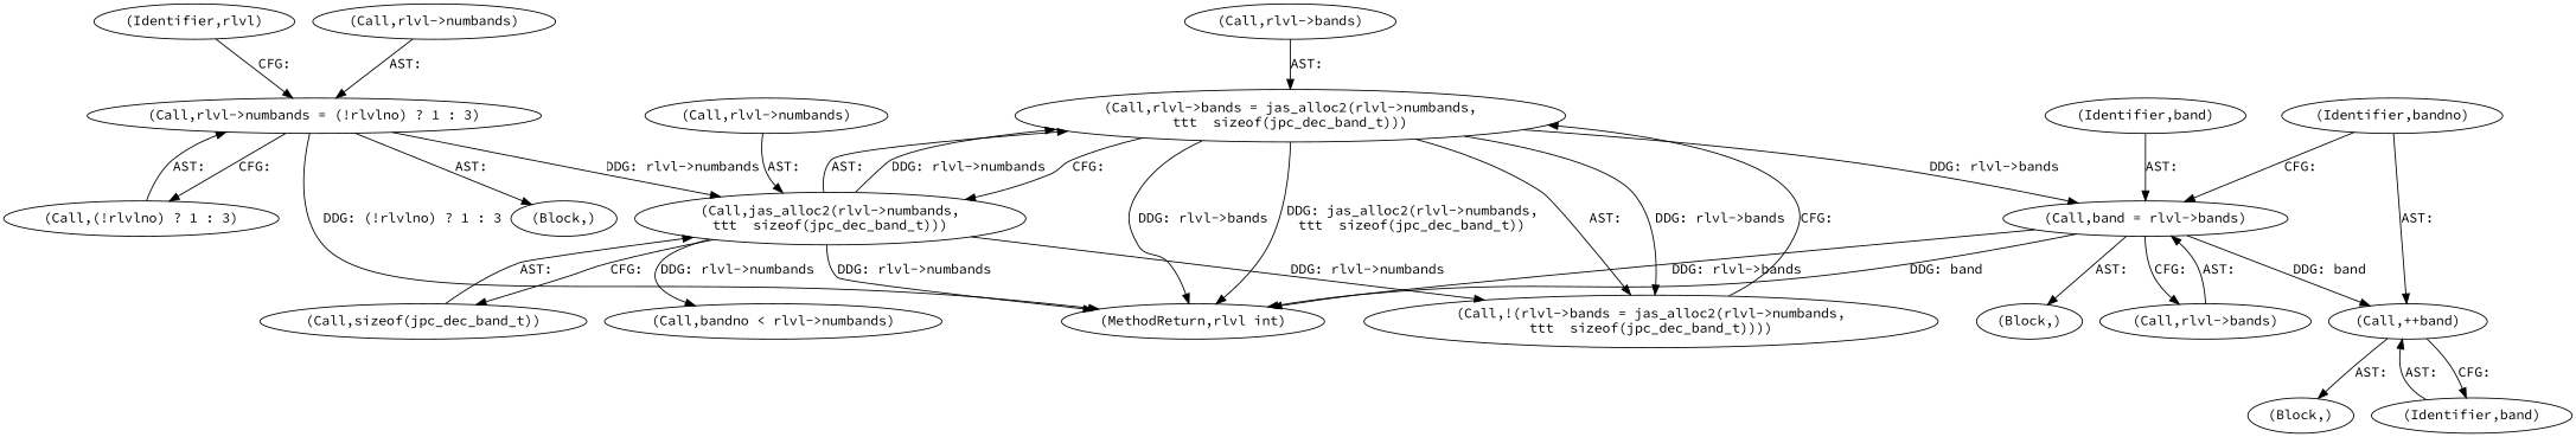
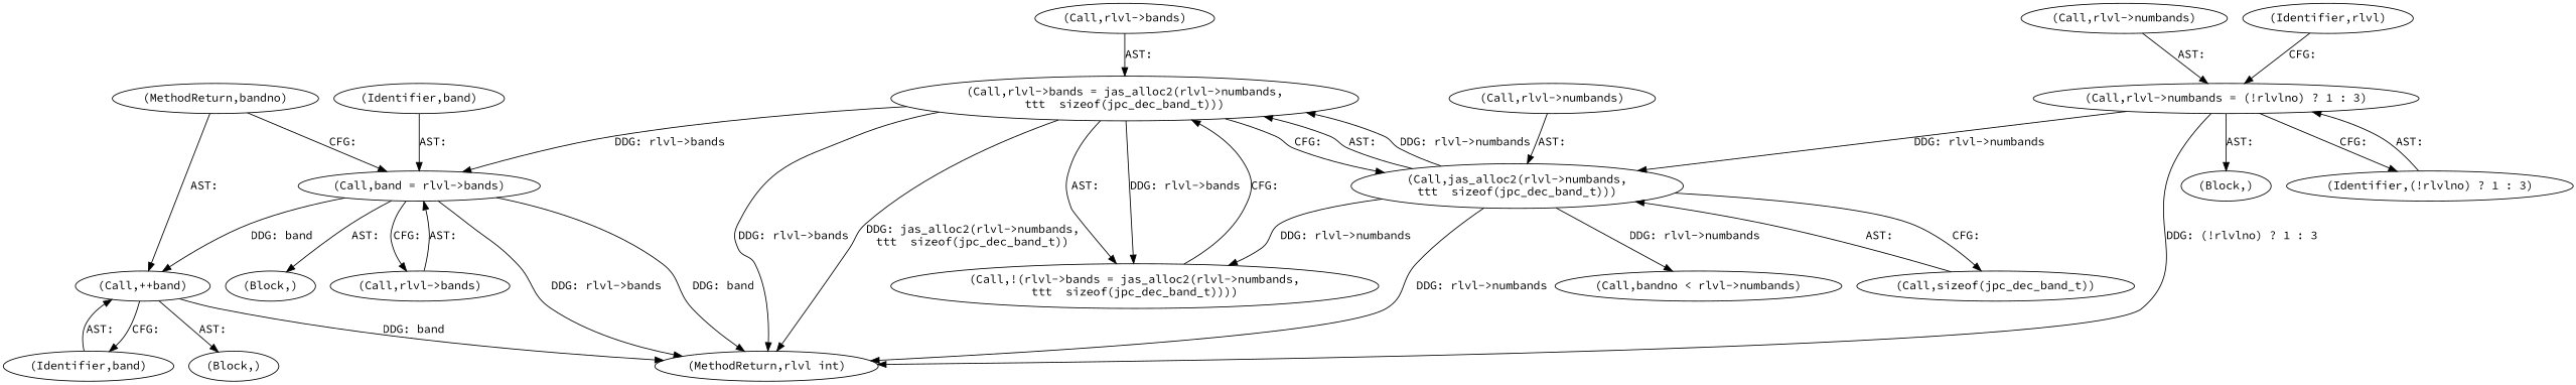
  digraph {
    fontname="Source Code Pro"
    node [fontname="Source Code Pro"]
    edge [fontname="Source Code Pro"]
    n1 [label="(Call,++band)"]
    n2 [label="(MethodReturn,rlvl int)"]
    n3 [label="(Block,)"]
    n4 [label="(Identifier,band)"]
    n5 [label="(Call,band = rlvl->bands)"]
    n6 [label="(Block,)"]
    n7 [label="(Call,rlvl->bands)"]
    n8 [label="(Call,rlvl->bands = jas_alloc2(rlvl->numbands,\n\t\t\t  sizeof(jpc_dec_band_t)))"]
    n9 [label="(Call,jas_alloc2(rlvl->numbands,\n\t\t\t  sizeof(jpc_dec_band_t)))"]
    n10 [label="(Call,!(rlvl->bands = jas_alloc2(rlvl->numbands,\n\t\t\t  sizeof(jpc_dec_band_t))))"]
    n11 [label="(Call,sizeof(jpc_dec_band_t))"]
    n12 [label="(Call,bandno < rlvl->numbands)"]
    n13 [label="(Call,rlvl->numbands = (!rlvlno) ? 1 : 3)"]
    n14 [label="(Block,)"]
-   n15 [label="(Call,(!rlvlno) ? 1 : 3)"]
+   n15 [label="(Identifier,(!rlvlno) ? 1 : 3)"]
    n16 [label="(Call,rlvl->bands)"]
    n17 [label="(Identifier,band)"]
    n18 [label="(Call,rlvl->numbands)"]
    n19 [label="(Identifier,rlvl)"]
    n20 [label="(Call,rlvl->numbands)"]
-   n21 [label="(Identifier,bandno)"]
+   n21 [label="(MethodReturn,bandno)"]
+   n1 -> n2 [label="DDG: band"]
    n1 -> n3 [label="AST: "]
    n1 -> n4 [label="CFG: "]
    n4 -> n1 [label="AST: "]
    n5 -> n1 [label="DDG: band"]
    n5 -> n2 [label="DDG: rlvl->bands"]
    n5 -> n2 [label="DDG: band"]
    n5 -> n6 [label="AST: "]
    n5 -> n7 [label="CFG: "]
    n7 -> n5 [label="AST: "]
    n8 -> n2 [label="DDG: rlvl->bands"]
    n8 -> n2 [label="DDG: jas_alloc2(rlvl->numbands,\n\t\t\t  sizeof(jpc_dec_band_t))"]
    n8 -> n5 [label="DDG: rlvl->bands"]
    n8 -> n9 [label="CFG: "]
    n8 -> n10 [label="AST: "]
    n8 -> n10 [label="DDG: rlvl->bands"]
    n9 -> n2 [label="DDG: rlvl->numbands"]
    n9 -> n8 [label="AST: "]
    n9 -> n8 [label="DDG: rlvl->numbands"]
    n9 -> n10 [label="DDG: rlvl->numbands"]
    n9 -> n11 [label="CFG: "]
    n9 -> n12 [label="DDG: rlvl->numbands"]
    n10 -> n8 [label="CFG: "]
    n11 -> n9 [label="AST: "]
    n13 -> n2 [label="DDG: (!rlvlno) ? 1 : 3"]
    n13 -> n9 [label="DDG: rlvl->numbands"]
    n13 -> n14 [label="AST: "]
    n13 -> n15 [label="CFG: "]
    n15 -> n13 [label="AST: "]
    n16 -> n8 [label="AST: "]
    n17 -> n5 [label="AST: "]
    n18 -> n13 [label="AST: "]
    n19 -> n13 [label="CFG: "]
    n20 -> n9 [label="AST: "]
    n21 -> n1 [label="AST: "]
    n21 -> n5 [label="CFG: "]
  }
